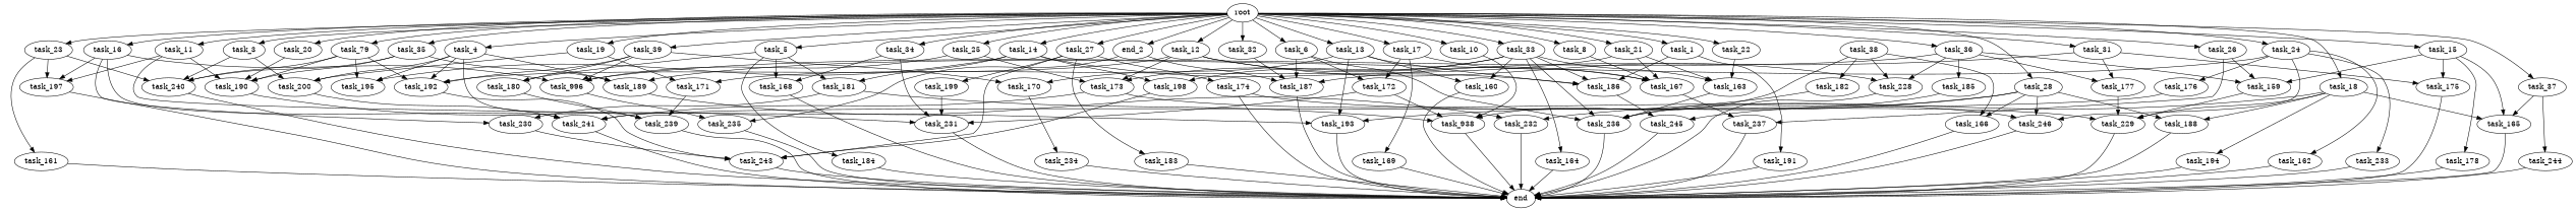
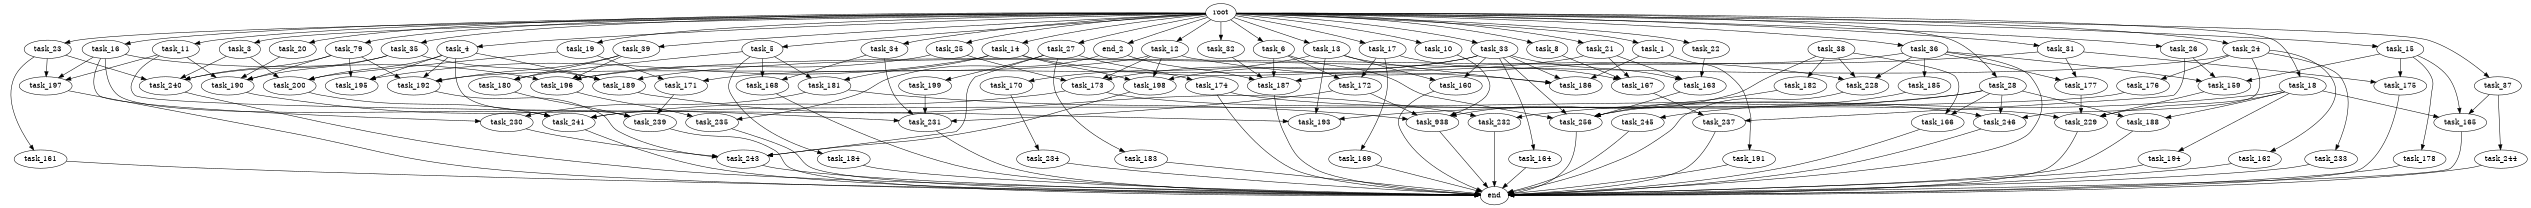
  digraph {
    root
    task_1
    n3 [label=end_2]
    task_3
    task_4
    task_5
    task_6
    task_8
    task_10
    task_11
    task_12
    task_13
    task_14
    task_15
    task_16
    task_17
    task_18
    task_19
    task_20
    task_21
    task_22
    task_23
    task_24
    task_25
    task_26
    task_27
    task_28
    n28 [label=task_79]
    task_31
    task_32
    task_33
    task_34
    task_35
    task_36
    task_37
    task_39
    task_186
    task_191
    task_187
    task_235
    task_200
    task_240
    task_189
    task_192
    task_195
    task_239
    task_168
    task_180
    task_181
    task_184
    task_172
-   task_236
+   task_236 [label=task_256]
    task_167
    n54 [label=task_938]
    task_190
    task_193
    task_197
    task_173
    task_198
    task_228
    task_160
    task_170
    task_159
    task_165
    task_175
    task_178
-   task_196 [label=task_996]
+   task_196
    task_230
    task_241
    task_169
    task_188
    task_194
    task_229
    task_232
    task_171
    task_163
    task_161
    task_162
    task_176
    task_233
    task_246
    task_237
    task_174
    task_183
    task_199
    task_243
    task_166
    task_245
    task_177
    task_164
    task_231
    task_185
    task_244
    task_38
    task_182
    end
    task_234
    root -> task_1
    root -> n3
    root -> task_3
    root -> task_4
    root -> task_5
    root -> task_6
    root -> task_8
    root -> task_10
    root -> task_11
    root -> task_12
    root -> task_13
    root -> task_14
    root -> task_15
    root -> task_16
    root -> task_17
    root -> task_18
    root -> task_19
    root -> task_20
    root -> task_21
    root -> task_22
    root -> task_23
    root -> task_24
    root -> task_25
    root -> task_26
    root -> task_27
    root -> task_28
    root -> n28
    root -> task_31
    root -> task_32
    root -> task_33
    root -> task_34
    root -> task_35
    root -> task_36
    root -> task_37
    root -> task_39
    task_1 -> task_186
    task_1 -> task_191
    n3 -> task_187
    n3 -> task_235
    task_3 -> task_200
    task_3 -> task_240
    task_4 -> task_200
    task_4 -> task_189
    task_4 -> task_192
    task_4 -> task_195
    task_4 -> task_239
    task_5 -> task_168
    task_5 -> task_180
    task_5 -> task_181
    task_5 -> task_184
    task_6 -> task_187
    task_6 -> task_172
    task_6 -> task_236
    task_8 -> task_167
    task_10 -> n54
    task_11 -> task_190
    task_11 -> task_193
    task_11 -> task_197
    task_12 -> task_192
    task_12 -> task_173
-   task_12 -> task_167
+   task_12 -> task_198
    task_12 -> task_228
    task_13 -> task_186
    task_13 -> task_193
    task_13 -> task_160
    task_13 -> task_170
    task_14 -> task_186
    task_14 -> task_195
    task_14 -> task_181
    task_14 -> task_198
    task_15 -> task_159
    task_15 -> task_165
    task_15 -> task_175
    task_15 -> task_178
    task_16 -> task_197
    task_16 -> task_196
    task_16 -> task_230
    task_16 -> task_241
    task_17 -> task_172
    task_17 -> task_167
    task_17 -> task_169
    task_18 -> task_165
    task_18 -> task_188
    task_18 -> task_194
    task_18 -> task_229
    task_18 -> task_232
    task_19 -> task_200
    task_19 -> task_171
    task_20 -> task_190
    task_21 -> task_167
    task_21 -> task_171
    task_21 -> task_163
    task_22 -> task_163
    task_23 -> task_240
    task_23 -> task_197
    task_23 -> task_161
    task_24 -> task_189
    task_24 -> task_162
    task_24 -> task_176
    task_24 -> task_233
    task_24 -> task_246
    task_25 -> task_173
    task_25 -> task_196
    task_26 -> task_159
    task_26 -> task_237
    task_27 -> task_174
    task_27 -> task_183
    task_27 -> task_199
    task_27 -> task_243
    task_28 -> task_193
    task_28 -> task_188
    task_28 -> task_246
    task_28 -> task_166
    task_28 -> task_245
    n28 -> task_240
    n28 -> task_192
    n28 -> task_195
    n28 -> task_190
    task_31 -> task_187
    task_31 -> task_175
    task_31 -> task_177
    task_32 -> task_187
    task_33 -> task_186
    task_33 -> task_236
    task_33 -> task_173
    task_33 -> task_198
    task_33 -> task_160
    task_33 -> task_163
    task_33 -> task_164
    task_34 -> task_168
    task_34 -> task_231
    task_35 -> task_240
    task_35 -> task_189
    task_35 -> task_190
    task_36 -> task_228
    task_36 -> task_159
    task_36 -> task_196
    task_36 -> task_177
    task_36 -> task_185
    task_37 -> task_165
    task_37 -> task_244
    task_39 -> task_192
    task_39 -> task_180
-   task_39 -> task_170
    task_39 -> task_196
-   task_186 -> task_245
    task_191 -> end
    task_187 -> end
    task_235 -> end
    task_200 -> task_241
    task_240 -> end
    task_189 -> task_232
    task_192 -> task_243
    task_239 -> end
    task_168 -> end
    task_180 -> task_239
    task_181 -> n54
    task_181 -> task_230
    task_184 -> end
    task_172 -> n54
    task_172 -> task_231
    task_236 -> end
    task_167 -> task_237
    n54 -> end
    task_190 -> task_231
-   task_193 -> end
+   task_36 -> end
    task_197 -> end
    task_173 -> task_241
    task_173 -> task_246
    task_198 -> task_243
    task_228 -> end
    task_160 -> end
    task_170 -> task_234
    task_159 -> task_229
    task_165 -> end
    task_175 -> end
    task_178 -> end
    task_196 -> task_235
    task_230 -> task_243
    task_241 -> end
    task_169 -> end
    task_188 -> end
    task_194 -> end
    task_229 -> end
    task_232 -> end
    task_171 -> task_239
    task_163 -> task_236
    task_161 -> end
    task_162 -> end
    task_176 -> task_241
    task_233 -> end
    task_246 -> end
    task_237 -> end
    task_174 -> task_229
    task_174 -> end
    task_183 -> end
    task_199 -> task_231
    task_243 -> end
    task_166 -> end
    task_245 -> end
    task_177 -> task_229
    task_164 -> end
    task_231 -> end
    task_185 -> task_236
    task_244 -> end
    task_38 -> n54
    task_38 -> task_228
    task_38 -> task_166
    task_38 -> task_182
    task_182 -> task_236
    task_234 -> end
  }
